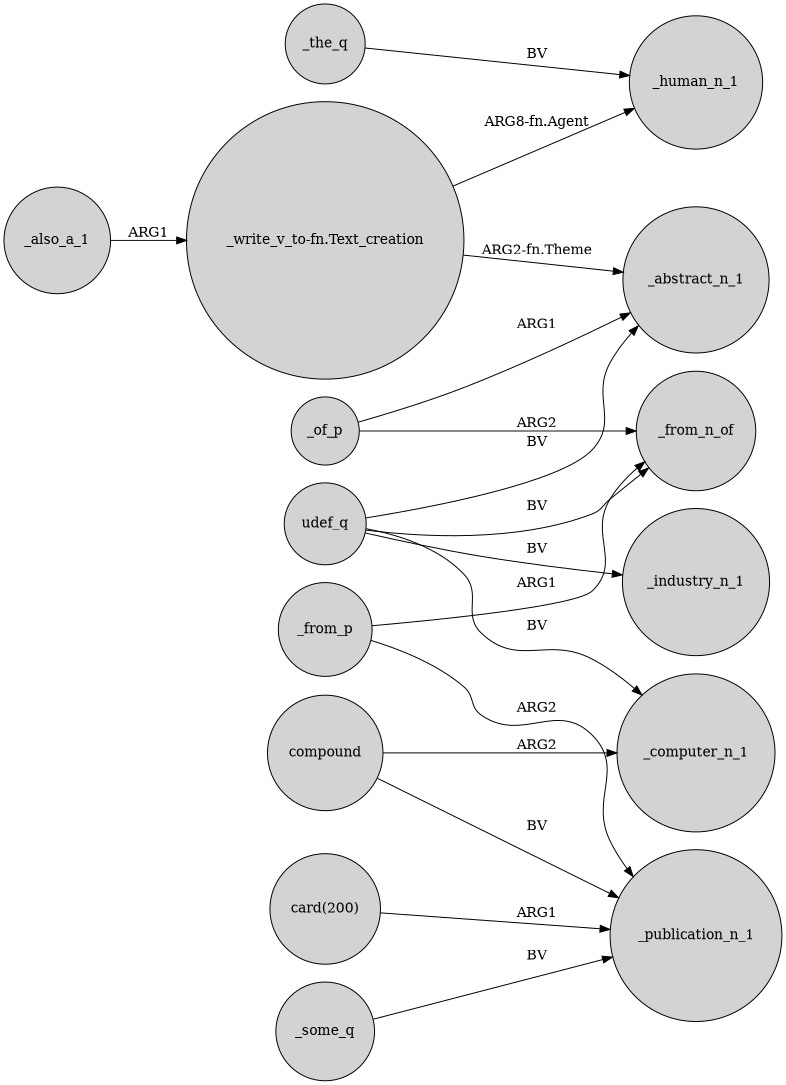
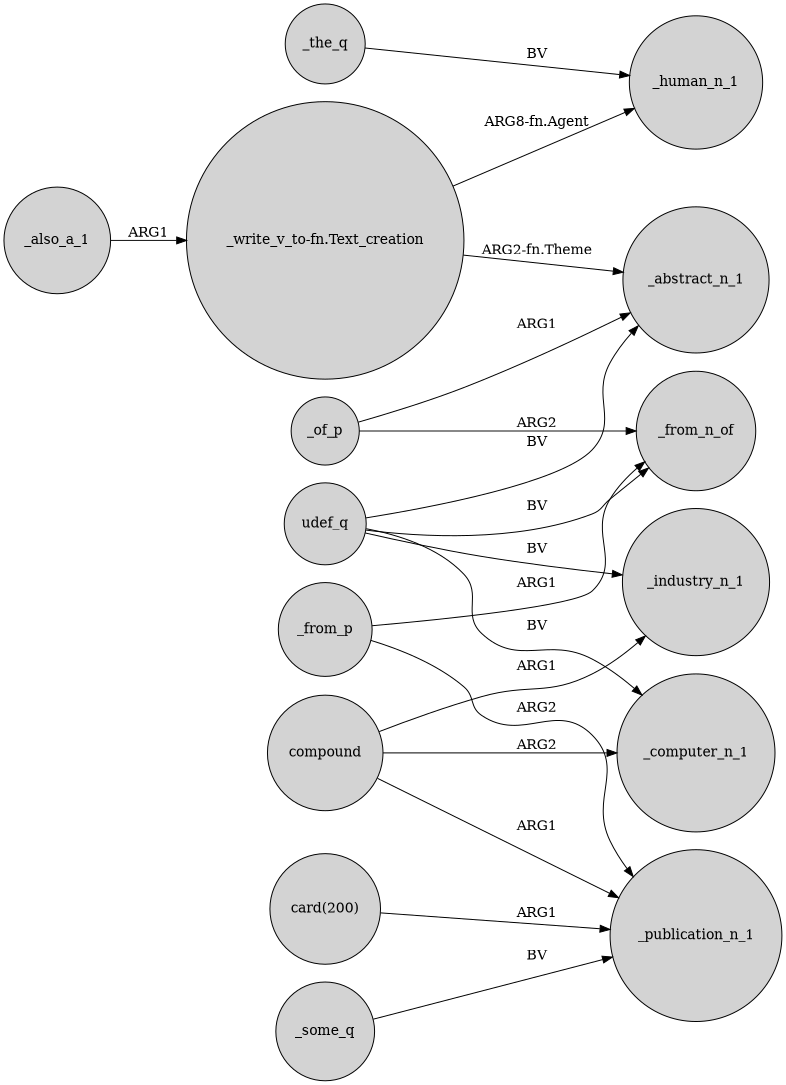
  digraph {
    rankdir=LR
    node [shape=circle style=filled]
    _of_p
    _abstract_n_1
    n3 [label=_from_n_of]
    compound
    _industry_n_1
    _publication_n_1
    _computer_n_1
    _from_p
    "_write_v_to-fn.Text_creation"
    _human_n_1
    _some_q
    _also_a_1
    "card(200)"
    _the_q
    udef_q
    _of_p -> _abstract_n_1 [label=ARG1]
    _of_p -> n3 [label=ARG2]
-   compound -> _publication_n_1 [label=BV]
+   compound -> _industry_n_1 [label=ARG1]
+   compound -> _publication_n_1 [label=ARG1]
    compound -> _computer_n_1 [label=ARG2]
    _from_p -> n3 [label=ARG1]
    _from_p -> _publication_n_1 [label=ARG2]
    "_write_v_to-fn.Text_creation" -> _abstract_n_1 [label="ARG2-fn.Theme"]
    "_write_v_to-fn.Text_creation" -> _human_n_1 [label="ARG8-fn.Agent"]
    _some_q -> _publication_n_1 [label=BV]
    _also_a_1 -> "_write_v_to-fn.Text_creation" [label=ARG1]
    "card(200)" -> _publication_n_1 [label=ARG1]
    _the_q -> _human_n_1 [label=BV]
    udef_q -> _abstract_n_1 [label=BV]
    udef_q -> n3 [label=BV]
    udef_q -> _industry_n_1 [label=BV]
    udef_q -> _computer_n_1 [label=BV]
  }
